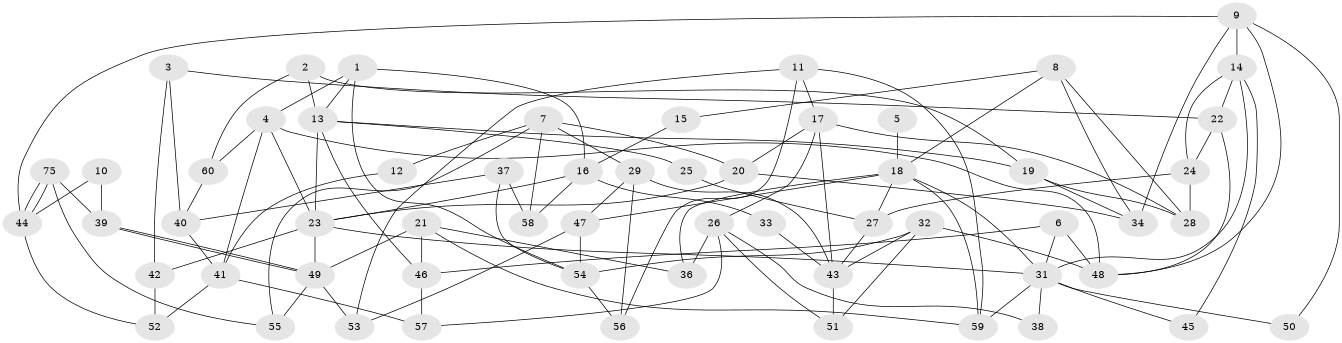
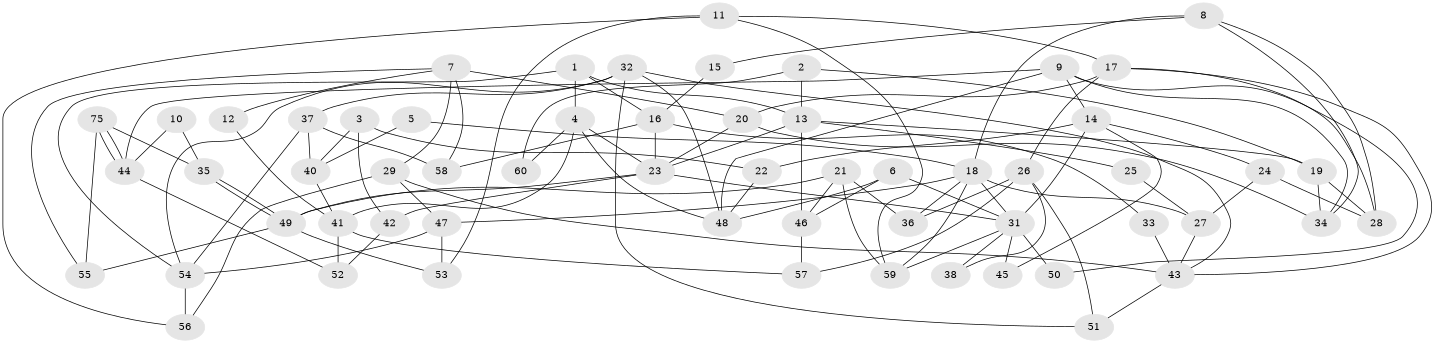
  graph {
    node [color=gray90 style=filled]
    1
    4
    13
    16
    54
    60
    23
    41
    48
    19
    46
    25
    58
    33
    56
    2
    28
    34
    3
    22
    40
    42
    24
    52
    31
    49
    57
    5
    18
    59
    36
    47
    27
    6
    50
    45
    38
    7
    12
    20
    29
    55
    43
    8
    15
    9
    14
    44
    10
-   39
+   39 [label=35]
    11
    17
    53
    26
    51
    21
    32
    37
    n59 [label=75]
    1 -- 4
    1 -- 13
    1 -- 16
    1 -- 54
    4 -- 60
    4 -- 23
    4 -- 41
    4 -- 48
    13 -- 23
    13 -- 19
    13 -- 46
    13 -- 25
    16 -- 23
    16 -- 58
    16 -- 33
    54 -- 56
    23 -- 42
    23 -- 31
    23 -- 49
    41 -- 52
    41 -- 57
    19 -- 28
    19 -- 34
    46 -- 57
    25 -- 27
    33 -- 43
    2 -- 13
    2 -- 60
    2 -- 19
    3 -- 22
    3 -- 40
    3 -- 42
    22 -- 48
-   22 -- 24
    40 -- 41
    42 -- 52
    24 -- 28
    24 -- 27
    31 -- 59
    31 -- 50
    31 -- 45
    31 -- 38
    49 -- 55
    49 -- 53
-   60 -- 40
+   5 -- 40
    5 -- 18
    18 -- 31
    18 -- 59
    18 -- 36
    18 -- 47
    18 -- 27
    47 -- 54
    47 -- 53
    27 -- 43
    6 -- 48
    6 -- 46
    6 -- 31
    7 -- 58
    7 -- 12
    7 -- 20
    7 -- 29
    7 -- 55
    12 -- 41
    20 -- 23
    20 -- 34
    29 -- 56
    29 -- 47
    29 -- 43
    43 -- 51
    8 -- 28
    8 -- 34
    8 -- 18
    8 -- 15
    15 -- 16
    9 -- 48
    9 -- 34
    9 -- 50
    9 -- 14
    9 -- 44
    14 -- 22
    14 -- 24
    14 -- 31
    14 -- 45
    44 -- 52
    10 -- 44
    10 -- 39
    39 -- 49
    39 -- 49
    11 -- 56
    11 -- 59
    11 -- 17
    11 -- 53
    17 -- 28
    17 -- 20
    17 -- 43
    17 -- 26
    26 -- 57
    26 -- 36
    26 -- 38
    26 -- 51
    21 -- 46
    21 -- 49
    21 -- 59
    21 -- 36
    32 -- 54
    32 -- 48
    32 -- 43
    32 -- 51
+   32 -- 37
    37 -- 54
    37 -- 58
    37 -- 40
    n59 -- 55
    n59 -- 44
    n59 -- 44
    n59 -- 39
  }
